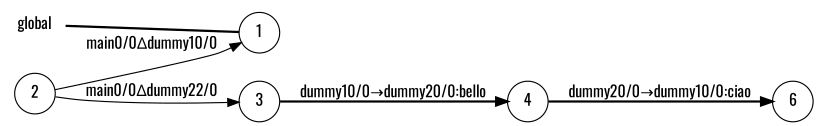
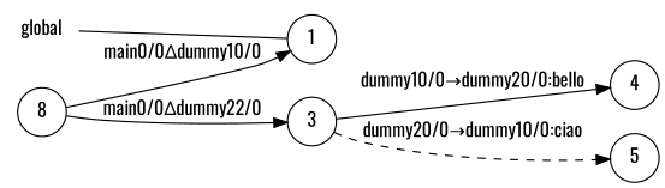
  digraph {
    fontname=Oswald
    rankdir=LR
    node [fontname=Oswald shape=circle]
    edge [fontname=Oswald style=solid]
    n1 [label=global shape=plaintext]
    n2 [label=1]
-   n3 [label=6]
-   n4 [label=2]
+   n4 [label=8]
    n5 [label=3]
    n6 [label=4]
-   n1 -> n2 [arrowhead=none style=bold]
+   n7 [label=5]
+   n1 -> n2 [arrowhead=none]
    n4 -> n2 [label="main0/0Δdummy10/0"]
    n4 -> n5 [label="main0/0Δdummy22/0"]
-   n5 -> n6 [label="dummy10/0→dummy20/0:bello" style=bold]
-   n6 -> n3 [label="dummy20/0→dummy10/0:ciao" style=bold]
+   n5 -> n6 [label="dummy10/0→dummy20/0:bello"]
+   n5 -> n7 [label="dummy20/0→dummy10/0:ciao" style=dashed]
  }
